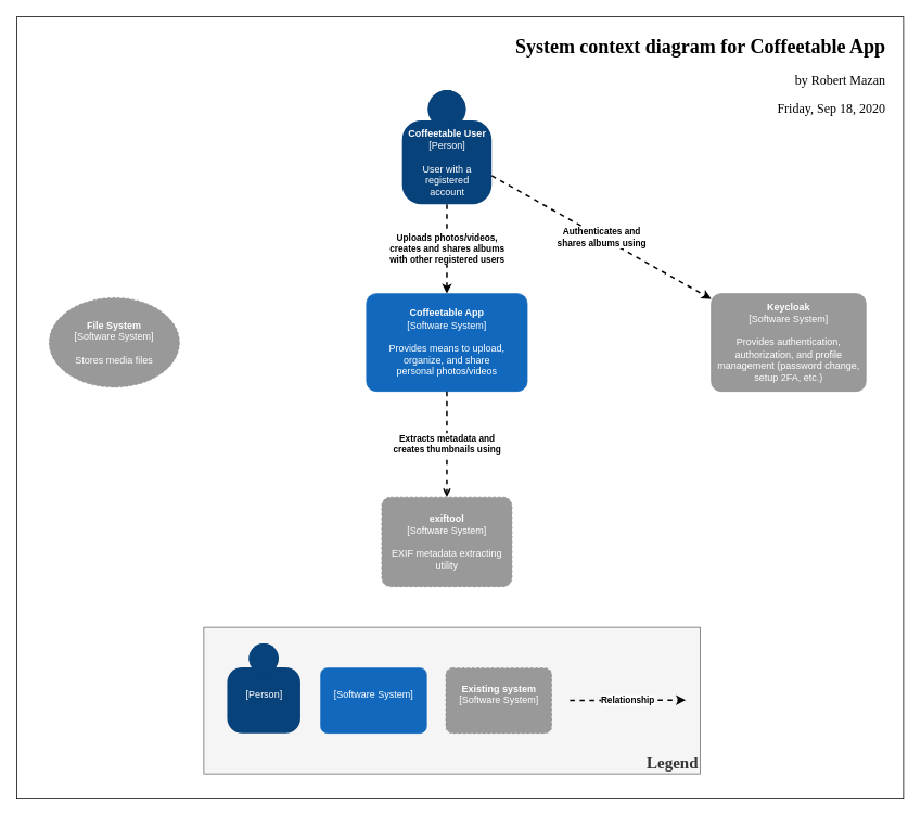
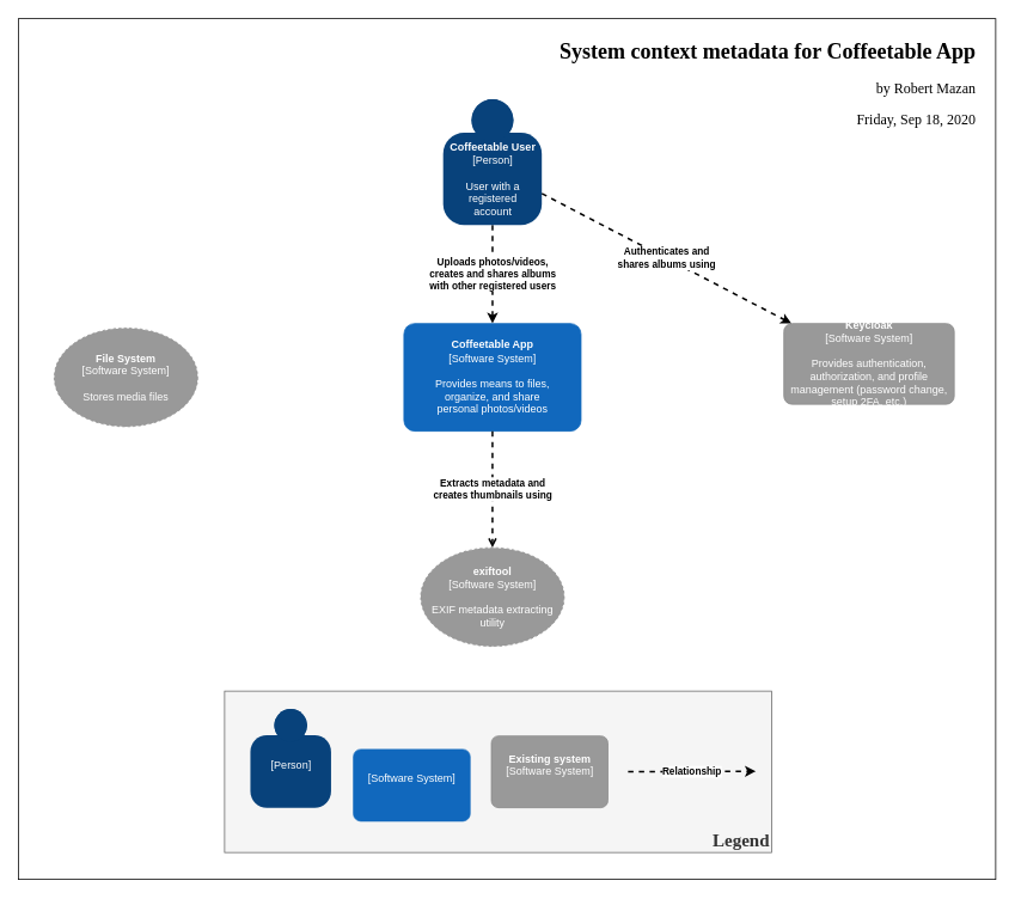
  <mxCell id="0" />
  <mxCell id="1" parent="0" />
- <mxCell id="2" value="&lt;p style=&quot;line-height: 100% ; font-size: 16px&quot;&gt;&lt;/p&gt;&lt;p&gt;&lt;font style=&quot;font-size: 24px&quot;&gt;&lt;b&gt;System context diagram for Coffeetable App&lt;/b&gt;&lt;/font&gt;&lt;/p&gt;&lt;p style=&quot;font-size: 16px&quot;&gt;by Robert Mazan&lt;/p&gt;&lt;p style=&quot;font-size: 16px&quot;&gt;Friday, Sep 18, 2020&lt;/p&gt;&lt;p style=&quot;font-size: 16px&quot;&gt;&lt;/p&gt;" style="rounded=0;whiteSpace=wrap;html=1;fontSize=16;align=right;verticalAlign=top;spacingRight=20;fontFamily=Georgia;" vertex="1" parent="1"><mxGeometry x="20" y="20" width="1090" height="960" as="geometry" /></mxCell>
+ <mxCell id="2" value="&lt;p style=&quot;line-height: 100% ; font-size: 16px&quot;&gt;&lt;/p&gt;&lt;p&gt;&lt;font style=&quot;font-size: 24px&quot;&gt;&lt;b&gt;System context metadata for Coffeetable App&lt;/b&gt;&lt;/font&gt;&lt;/p&gt;&lt;p style=&quot;font-size: 16px&quot;&gt;by Robert Mazan&lt;/p&gt;&lt;p style=&quot;font-size: 16px&quot;&gt;Friday, Sep 18, 2020&lt;/p&gt;&lt;p style=&quot;font-size: 16px&quot;&gt;&lt;/p&gt;" style="rounded=0;whiteSpace=wrap;html=1;fontSize=16;align=right;verticalAlign=top;spacingRight=20;fontFamily=Georgia;" vertex="1" parent="1"><mxGeometry x="20" y="20" width="1090" height="960" as="geometry" /></mxCell>
  <mxCell id="3" value="Uploads photos/videos,&lt;br&gt;creates and shares albums&lt;br&gt;with other registered users" style="edgeStyle=orthogonalEdgeStyle;rounded=0;orthogonalLoop=1;jettySize=auto;html=1;dashed=1;strokeWidth=2;fontStyle=1" parent="1" source="5" target="6" edge="1"><mxGeometry relative="1" as="geometry" /></mxCell>
  <mxCell id="4" value="Authenticates and&lt;br&gt;shares albums using" style="orthogonalLoop=1;jettySize=auto;html=1;exitX=1;exitY=0.75;exitDx=0;exitDy=0;exitPerimeter=0;rounded=0;dashed=1;strokeWidth=2;fontStyle=1" parent="1" source="5" target="7" edge="1"><mxGeometry relative="1" as="geometry" /></mxCell>
  <mxCell id="5" value="&lt;b&gt;Coffeetable User&lt;/b&gt;&lt;div&gt;[Person]&lt;/div&gt;&lt;br&gt;&lt;div&gt;User with a&#10;registered&#10;account&lt;/div&gt;" style="html=1;dashed=0;whitespace=wrap;fillColor=#08427b;strokeColor=none;fontColor=#ffffff;shape=mxgraph.c4.person;align=center;metaEdit=1;points=[[0.5,0,0],[1,0.5,0],[1,0.75,0],[0.75,1,0],[0.5,1,0],[0.25,1,0],[0,0.75,0],[0,0.5,0]];metaData={&quot;c4Type&quot;:{&quot;editable&quot;:false}};" parent="1" vertex="1"><mxGeometry x="493.75" y="110" width="110.0" height="140" as="geometry" /></mxCell>
- <mxCell id="6" value="&lt;b&gt;Coffeetable App&lt;/b&gt;&lt;div&gt;[Software System]&lt;/div&gt;&lt;br&gt;&lt;div&gt;Provides means to upload,&#10;organize, and share&#10;personal photos/videos&lt;/div&gt;" style="rounded=1;whiteSpace=wrap;html=1;labelBackgroundColor=none;fillColor=#1168BD;fontColor=#ffffff;align=center;arcSize=10;strokeColor=#1168BD;metaEdit=1;metaData={&quot;c4Type&quot;:{&quot;editable&quot;:false}};points=[[0.25,0,0],[0.5,0,0],[0.75,0,0],[1,0.25,0],[1,0.5,0],[1,0.75,0],[0.75,1,0],[0.5,1,0],[0.25,1,0],[0,0.75,0],[0,0.5,0],[0,0.25,0]];" parent="1" vertex="1"><mxGeometry x="450" y="360" width="197.5" height="120" as="geometry" /></mxCell>
- <mxCell id="7" value="&lt;b&gt;Keycloak&lt;/b&gt;&lt;div&gt;[Software System]&lt;/div&gt;&lt;br&gt;&lt;div&gt;Provides authentication, authorization, and profile management (password change, setup 2FA, etc.)&lt;/div&gt;" style="rounded=1;whiteSpace=wrap;html=1;labelBackgroundColor=none;fillColor=#999999;fontColor=#ffffff;align=center;arcSize=10;strokeColor=#8A8A8A;metaEdit=1;metaData={&quot;c4Type&quot;:{&quot;editable&quot;:false}};points=[[0.25,0,0],[0.5,0,0],[0.75,0,0],[1,0.25,0],[1,0.5,0],[1,0.75,0],[0.75,1,0],[0.5,1,0],[0.25,1,0],[0,0.75,0],[0,0.5,0],[0,0.25,0]];" parent="1" vertex="1"><mxGeometry x="873.75" y="360" width="190" height="120" as="geometry" /></mxCell>
+ <mxCell id="6" value="&lt;b&gt;Coffeetable App&lt;/b&gt;&lt;div&gt;[Software System]&lt;/div&gt;&lt;br&gt;&lt;div&gt;Provides means to files,&#10;organize, and share&#10;personal photos/videos&lt;/div&gt;" style="rounded=1;whiteSpace=wrap;html=1;labelBackgroundColor=none;fillColor=#1168BD;fontColor=#ffffff;align=center;arcSize=10;strokeColor=#1168BD;metaEdit=1;metaData={&quot;c4Type&quot;:{&quot;editable&quot;:false}};points=[[0.25,0,0],[0.5,0,0],[0.75,0,0],[1,0.25,0],[1,0.5,0],[1,0.75,0],[0.75,1,0],[0.5,1,0],[0.25,1,0],[0,0.75,0],[0,0.5,0],[0,0.25,0]];" parent="1" vertex="1"><mxGeometry x="450" y="360" width="197.5" height="120" as="geometry" /></mxCell>
+ <mxCell id="7" value="&lt;b&gt;Keycloak&lt;/b&gt;&lt;div&gt;[Software System]&lt;/div&gt;&lt;br&gt;&lt;div&gt;Provides authentication, authorization, and profile management (password change, setup 2FA, etc.)&lt;/div&gt;" style="rounded=1;whiteSpace=wrap;html=1;labelBackgroundColor=none;fillColor=#999999;fontColor=#ffffff;align=center;arcSize=10;strokeColor=#8A8A8A;metaEdit=1;metaData={&quot;c4Type&quot;:{&quot;editable&quot;:false}};points=[[0.25,0,0],[0.5,0,0],[0.75,0,0],[1,0.25,0],[1,0.5,0],[1,0.75,0],[0.75,1,0],[0.5,1,0],[0.25,1,0],[0,0.75,0],[0,0.5,0],[0,0.25,0]];" parent="1" vertex="1"><mxGeometry x="873.75" y="360" width="190" height="90" as="geometry" /></mxCell>
  <mxCell id="8" value="&lt;b&gt;File System&lt;/b&gt;&lt;div&gt;[Software System]&lt;/div&gt;&lt;br&gt;&lt;div&gt;Stores media files&lt;/div&gt;" style="ellipse;whiteSpace=wrap;html=1;labelBackgroundColor=none;fillColor=#999999;fontColor=#ffffff;align=center;arcSize=10;strokeColor=#8A8A8A;metaEdit=1;metaData={&quot;c4Type&quot;:{&quot;editable&quot;:false}};points=[[0.25,0,0],[0.5,0,0],[0.75,0,0],[1,0.25,0],[1,0.5,0],[1,0.75,0],[0.75,1,0],[0.5,1,0],[0.25,1,0],[0,0.75,0],[0,0.5,0],[0,0.25,0]];dashed=1;" parent="1" vertex="1"><mxGeometry x="60" y="365" width="160" height="110.0" as="geometry" /></mxCell>
- <mxCell id="9" value="&lt;b&gt;exiftool&lt;/b&gt;&lt;div&gt;[Software System]&lt;/div&gt;&lt;br&gt;&lt;div&gt;EXIF metadata extracting utility&lt;/div&gt;" style="rounded=1;whiteSpace=wrap;html=1;labelBackgroundColor=none;fillColor=#999999;fontColor=#ffffff;align=center;arcSize=10;strokeColor=#8A8A8A;metaEdit=1;metaData={&quot;c4Type&quot;:{&quot;editable&quot;:false}};points=[[0.25,0,0],[0.5,0,0],[0.75,0,0],[1,0.25,0],[1,0.5,0],[1,0.75,0],[0.75,1,0],[0.5,1,0],[0.25,1,0],[0,0.75,0],[0,0.5,0],[0,0.25,0]];dashed=1;" parent="1" vertex="1"><mxGeometry x="468.75" y="610" width="160" height="110.0" as="geometry" /></mxCell>
+ <mxCell id="9" value="&lt;b&gt;exiftool&lt;/b&gt;&lt;div&gt;[Software System]&lt;/div&gt;&lt;br&gt;&lt;div&gt;EXIF metadata extracting utility&lt;/div&gt;" style="ellipse;whiteSpace=wrap;html=1;labelBackgroundColor=none;fillColor=#999999;fontColor=#ffffff;align=center;arcSize=10;strokeColor=#8A8A8A;metaEdit=1;metaData={&quot;c4Type&quot;:{&quot;editable&quot;:false}};points=[[0.25,0,0],[0.5,0,0],[0.75,0,0],[1,0.25,0],[1,0.5,0],[1,0.75,0],[0.75,1,0],[0.5,1,0],[0.25,1,0],[0,0.75,0],[0,0.5,0],[0,0.25,0]];dashed=1;" parent="1" vertex="1"><mxGeometry x="468.75" y="610" width="160" height="110.0" as="geometry" /></mxCell>
  <mxCell id="10" value="Extracts metadata and&lt;br&gt;creates thumbnails using" style="edgeStyle=orthogonalEdgeStyle;rounded=0;orthogonalLoop=1;jettySize=auto;html=1;dashed=1;strokeWidth=2;fontStyle=1;exitX=0.5;exitY=1;exitDx=0;exitDy=0;exitPerimeter=0;entryX=0.5;entryY=0;entryDx=0;entryDy=0;entryPerimeter=0;endArrow=open;" parent="1" source="6" target="9" edge="1"><mxGeometry relative="1" as="geometry"><mxPoint x="558.714" y="260" as="sourcePoint" /><mxPoint x="558.714" y="370" as="targetPoint" /></mxGeometry></mxCell>
  <mxCell id="11" value="" style="group" vertex="1" connectable="0" parent="1"><mxGeometry x="250" y="770" width="610" height="180" as="geometry" /></mxCell>
  <mxCell id="12" value="&lt;font face=&quot;Georgia&quot;&gt;Legend&lt;/font&gt;" style="rounded=0;whiteSpace=wrap;html=1;align=right;verticalAlign=bottom;fontSize=20;fontStyle=1;shadow=0;glass=0;fillColor=#f5f5f5;strokeColor=#666666;fontColor=#333333;" vertex="1" parent="11"><mxGeometry width="610" height="180" as="geometry" /></mxCell>
  <mxCell id="13" value="&lt;b&gt; &lt;/b&gt;&lt;div&gt;[Person]&lt;/div&gt;&lt;br&gt;&lt;div&gt; &lt;/div&gt;" style="html=1;dashed=0;whitespace=wrap;fillColor=#08427b;strokeColor=none;fontColor=#ffffff;shape=mxgraph.c4.person;align=center;metaEdit=1;points=[[0.5,0,0],[1,0.5,0],[1,0.75,0],[0.75,1,0],[0.5,1,0],[0.25,1,0],[0,0.75,0],[0,0.5,0]];metaData={&quot;c4Type&quot;:{&quot;editable&quot;:false}};" vertex="1" parent="11"><mxGeometry x="28.75" y="20" width="90" height="110" as="geometry" /></mxCell>
- <mxCell id="14" value="&lt;b&gt;Existing system&lt;/b&gt;&lt;div&gt;[Software System]&lt;/div&gt;&lt;br&gt;&lt;div&gt; &lt;/div&gt;" style="rounded=1;whiteSpace=wrap;html=1;labelBackgroundColor=none;fillColor=#999999;fontColor=#ffffff;align=center;arcSize=10;strokeColor=#8A8A8A;metaEdit=1;metaData={&quot;c4Type&quot;:{&quot;editable&quot;:false}};points=[[0.25,0,0],[0.5,0,0],[0.75,0,0],[1,0.25,0],[1,0.5,0],[1,0.75,0],[0.75,1,0],[0.5,1,0],[0.25,1,0],[0,0.75,0],[0,0.5,0],[0,0.25,0]];dashed=1;" vertex="1" parent="11"><mxGeometry x="297.5" y="50" width="130" height="80" as="geometry" /></mxCell>
- <mxCell id="15" value="&lt;b&gt; &lt;/b&gt;&lt;div&gt;[Software System]&lt;/div&gt;&lt;br&gt;&lt;div&gt; &lt;/div&gt;" style="rounded=1;whiteSpace=wrap;html=1;labelBackgroundColor=none;fillColor=#1168BD;fontColor=#ffffff;align=center;arcSize=10;strokeColor=#1168BD;metaEdit=1;metaData={&quot;c4Type&quot;:{&quot;editable&quot;:false}};points=[[0.25,0,0],[0.5,0,0],[0.75,0,0],[1,0.25,0],[1,0.5,0],[1,0.75,0],[0.75,1,0],[0.5,1,0],[0.25,1,0],[0,0.75,0],[0,0.5,0],[0,0.25,0]];shadow=0;glass=0;" vertex="1" parent="11"><mxGeometry x="143.75" y="50" width="130" height="80" as="geometry" /></mxCell>
+ <mxCell id="14" value="&lt;b&gt;Existing system&lt;/b&gt;&lt;div&gt;[Software System]&lt;/div&gt;&lt;br&gt;&lt;div&gt; &lt;/div&gt;" style="rounded=1;whiteSpace=wrap;html=1;labelBackgroundColor=none;fillColor=#999999;fontColor=#ffffff;align=center;arcSize=10;strokeColor=#8A8A8A;metaEdit=1;metaData={&quot;c4Type&quot;:{&quot;editable&quot;:false}};points=[[0.25,0,0],[0.5,0,0],[0.75,0,0],[1,0.25,0],[1,0.5,0],[1,0.75,0],[0.75,1,0],[0.5,1,0],[0.25,1,0],[0,0.75,0],[0,0.5,0],[0,0.25,0]];" vertex="1" parent="11"><mxGeometry x="297.5" y="50" width="130" height="80" as="geometry" /></mxCell>
+ <mxCell id="15" value="&lt;b&gt; &lt;/b&gt;&lt;div&gt;[Software System]&lt;/div&gt;&lt;br&gt;&lt;div&gt; &lt;/div&gt;" style="rounded=1;whiteSpace=wrap;html=1;labelBackgroundColor=none;fillColor=#1168BD;fontColor=#ffffff;align=center;arcSize=10;strokeColor=#1168BD;metaEdit=1;metaData={&quot;c4Type&quot;:{&quot;editable&quot;:false}};points=[[0.25,0,0],[0.5,0,0],[0.75,0,0],[1,0.25,0],[1,0.5,0],[1,0.75,0],[0.75,1,0],[0.5,1,0],[0.25,1,0],[0,0.75,0],[0,0.5,0],[0,0.25,0]];shadow=0;glass=0;" vertex="1" parent="11"><mxGeometry x="143.75" y="65" width="130" height="80" as="geometry" /></mxCell>
  <mxCell id="16" value="Relationship" style="edgeStyle=none;rounded=0;orthogonalLoop=1;jettySize=auto;html=1;exitX=1;exitY=0.5;exitDx=0;exitDy=0;exitPerimeter=0;strokeColor=#000000;dashed=1;strokeWidth=2;fontStyle=1" edge="1" parent="11"><mxGeometry relative="1" as="geometry"><mxPoint x="450" y="89.82" as="sourcePoint" /><mxPoint x="592.5" y="89.41" as="targetPoint" /></mxGeometry></mxCell>
